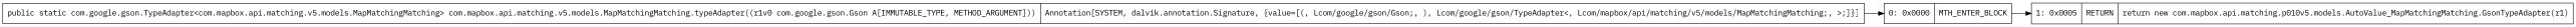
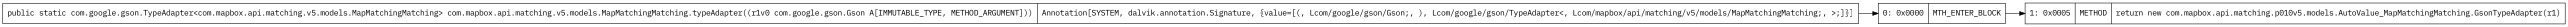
  digraph {
    rankdir=LR
    fontname="IBM Plex Mono"
    node [shape=record fontname="IBM Plex Mono"]
    edge [fontname="IBM Plex Mono"]
    n1 [label="{0\:\ 0x0000|MTH_ENTER_BLOCK\l}"]
-   n2 [label="{1\:\ 0x0005|RETURN\l|return new com.mapbox.api.matching.p010v5.models.AutoValue_MapMatchingMatching.GsonTypeAdapter(r1)\l}"]
+   n2 [label="{1\:\ 0x0005|METHOD\l|return new com.mapbox.api.matching.p010v5.models.AutoValue_MapMatchingMatching.GsonTypeAdapter(r1)\l}"]
    n3 [label="{public static com.google.gson.TypeAdapter\<com.mapbox.api.matching.v5.models.MapMatchingMatching\> com.mapbox.api.matching.v5.models.MapMatchingMatching.typeAdapter((r1v0 com.google.gson.Gson A[IMMUTABLE_TYPE, METHOD_ARGUMENT]))  | Annotation[SYSTEM, dalvik.annotation.Signature, \{value=[(, Lcom\/google\/gson\/Gson;, ), Lcom\/google\/gson\/TypeAdapter\<, Lcom\/mapbox\/api\/matching\/v5\/models\/MapMatchingMatching;, \>;]\}]\l}"]
    n1 -> n2
    n3 -> n1
  }
